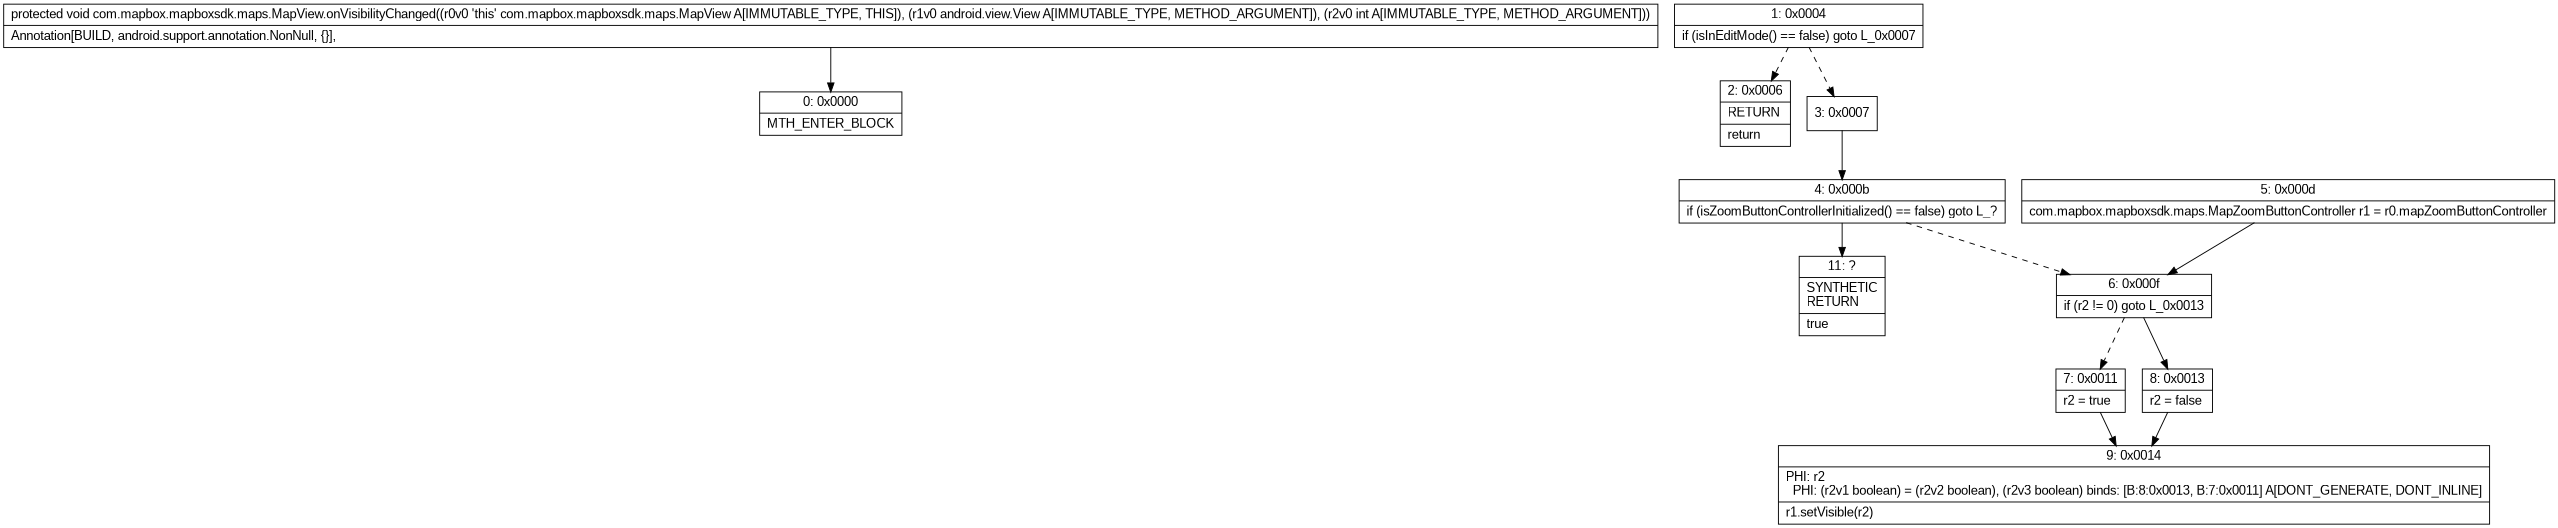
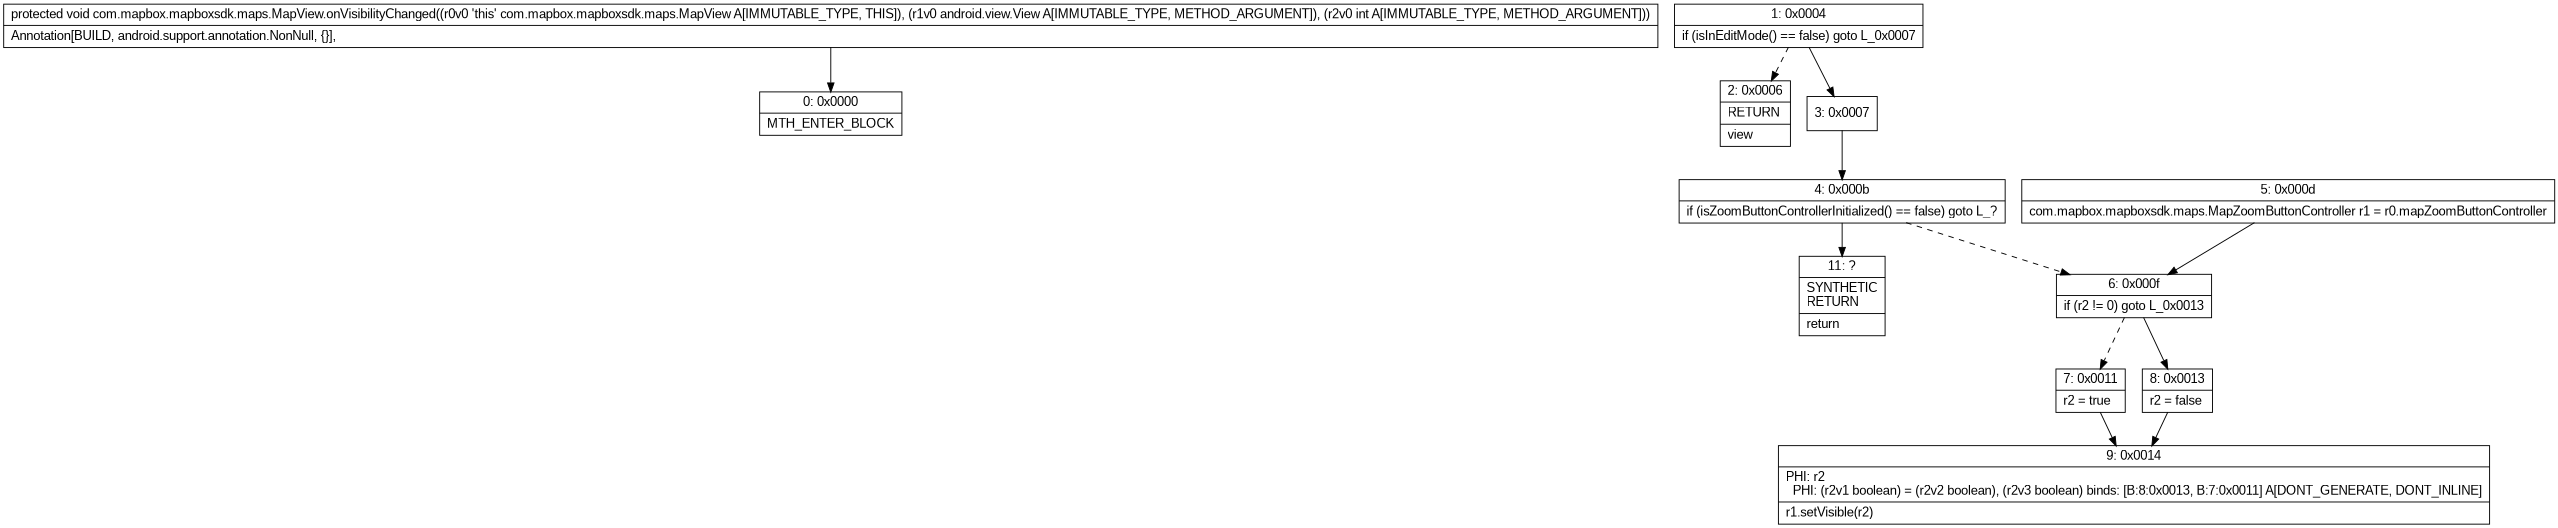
  digraph {
    fontname="Liberation Sans"
    node [fontname="Liberation Sans" shape=record]
    edge [fontname="Liberation Sans"]
    n1 [label="{0\:\ 0x0000|MTH_ENTER_BLOCK\l}"]
    n2 [label="{1\:\ 0x0004|if (isInEditMode() == false) goto L_0x0007\l}"]
-   n3 [label="{2\:\ 0x0006|RETURN\l|return\l}"]
+   n3 [label="{2\:\ 0x0006|RETURN\l|view\l}"]
    n4 [label="{3\:\ 0x0007}"]
    n5 [label="{4\:\ 0x000b|if (isZoomButtonControllerInitialized() == false) goto L_?\l}"]
-   n6 [label="{11\:\ ?|SYNTHETIC\lRETURN\l|true\l}"]
+   n6 [label="{11\:\ ?|SYNTHETIC\lRETURN\l|return\l}"]
    n7 [label="{6\:\ 0x000f|if (r2 != 0) goto L_0x0013\l}"]
    n8 [label="{5\:\ 0x000d|com.mapbox.mapboxsdk.maps.MapZoomButtonController r1 = r0.mapZoomButtonController\l}"]
    n9 [label="{7\:\ 0x0011|r2 = true\l}"]
    n10 [label="{8\:\ 0x0013|r2 = false\l}"]
    n11 [label="{9\:\ 0x0014|PHI: r2 \l  PHI: (r2v1 boolean) = (r2v2 boolean), (r2v3 boolean) binds: [B:8:0x0013, B:7:0x0011] A[DONT_GENERATE, DONT_INLINE]\l|r1.setVisible(r2)\l}"]
    n12 [label="{protected void com.mapbox.mapboxsdk.maps.MapView.onVisibilityChanged((r0v0 'this' com.mapbox.mapboxsdk.maps.MapView A[IMMUTABLE_TYPE, THIS]), (r1v0 android.view.View A[IMMUTABLE_TYPE, METHOD_ARGUMENT]), (r2v0 int A[IMMUTABLE_TYPE, METHOD_ARGUMENT]))  | Annotation[BUILD, android.support.annotation.NonNull, \{\}], \l}"]
    n2 -> n3 [style=dashed]
-   n2 -> n4 [style=dashed]
+   n2 -> n4
    n4 -> n5
    n5 -> n6
    n5 -> n7 [style=dashed]
    n7 -> n9 [style=dashed]
    n7 -> n10
    n8 -> n7
    n9 -> n11
    n10 -> n11
    n12 -> n1
  }
